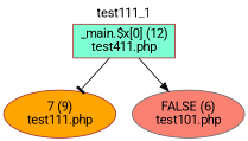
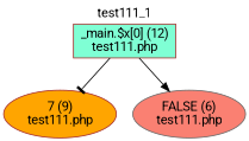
  digraph {
    fontname=Roboto
    label=test111_1
    labelloc=t
    node [color=brown fontname=Roboto shape=ellipse style=filled]
    edge [fontname=Roboto]
-   n1 [fillcolor=aquamarine label="_main.$x[0] (12)\ntest411.php" shape=box]
+   n1 [fillcolor=aquamarine label="_main.$x[0] (12)\ntest111.php" shape=box]
    n2 [fillcolor=orange label="7 (9)\ntest111.php"]
-   n3 [color=gray40 fillcolor=salmon label="FALSE (6)\ntest101.php"]
+   n3 [color=gray40 fillcolor=salmon label="FALSE (6)\ntest111.php"]
    n1 -> n2 [arrowhead=tee]
    n1 -> n3 [arrowhead=normal]
  }
